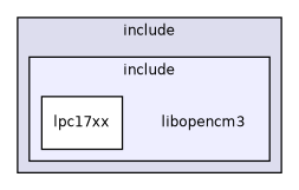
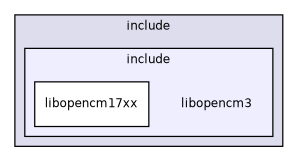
  digraph {
    compound=true
    node [fontname=Helvetica fontsize=10]
    n1 [label=libopencm3 shape=plaintext]
-   n2 [color=black fillcolor=white label=lpc17xx shape=box style=filled]
+   n2 [color=black fillcolor=white label=libopencm17xx shape=box style=filled]
    subgraph cluster_1 {
      bgcolor="#ddddee"
      fontname=Helvetica
      fontsize=10
      label=include
      pencolor=black
      subgraph cluster_2 {
        bgcolor="#eeeeff"
        fontname=Helvetica
        fontsize=10
        pencolor=black
        n1
        n2
      }
    }
  }
